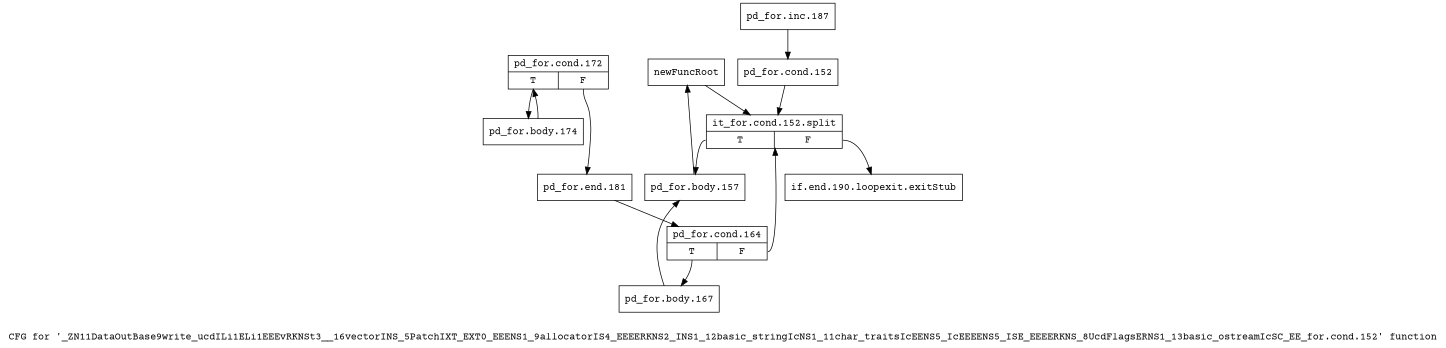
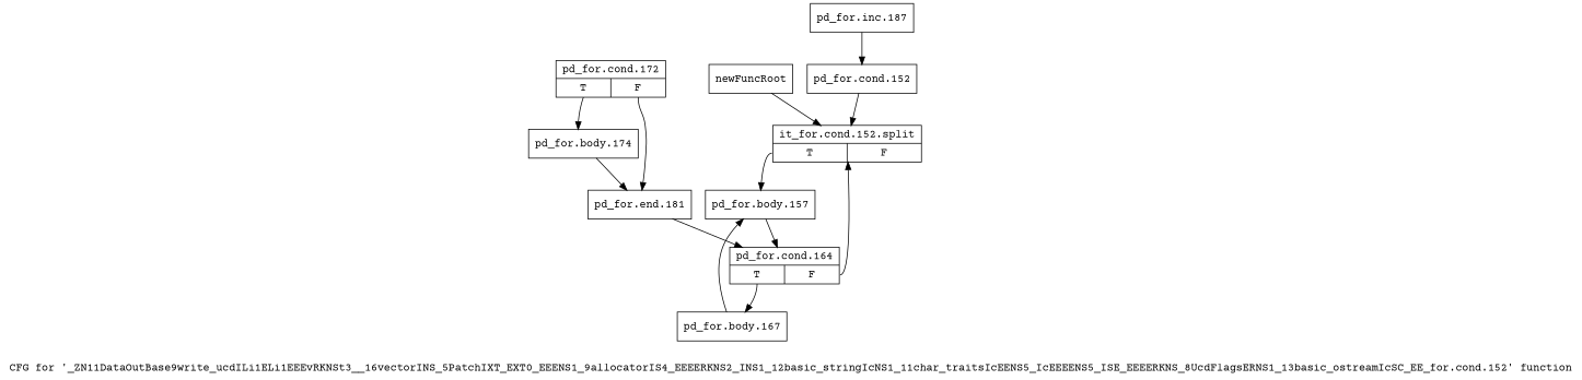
  digraph {
    fontname="Courier Prime"
    label="CFG for '_ZN11DataOutBase9write_ucdILi1ELi1EEEvRKNSt3__16vectorINS_5PatchIXT_EXT0_EEENS1_9allocatorIS4_EEEERKNS2_INS1_12basic_stringIcNS1_11char_traitsIcEENS5_IcEEEENS5_ISE_EEEERKNS_8UcdFlagsERNS1_13basic_ostreamIcSC_EE_for.cond.152' function"
    node [fontname="Courier Prime" shape=record]
    edge [fontname="Courier Prime"]
    n1 [label="{newFuncRoot}"]
    n2 [label="{it_for.cond.152.split|{<s0>T|<s1>F}}"]
    n3 [label="{pd_for.cond.152}"]
-   n4 [label="{if.end.190.loopexit.exitStub}"]
    n5 [label="{pd_for.body.157}"]
    n6 [label="{pd_for.cond.164|{<s0>T|<s1>F}}"]
    n7 [label="{pd_for.body.167}"]
    n8 [label="{pd_for.inc.187}"]
    n9 [label="{pd_for.cond.172|{<s0>T|<s1>F}}"]
    n10 [label="{pd_for.body.174}"]
    n11 [label="{pd_for.end.181}"]
    n1 -> n2
-   n2 -> n4 [tailport=s1]
    n2 -> n5 [tailport=s0]
    n3 -> n2
-   n5 -> n1
+   n5 -> n6
    n6 -> n2 [tailport=s1]
    n6 -> n7 [tailport=s0]
    n7 -> n5
    n8 -> n3
    n9 -> n10 [tailport=s0]
    n9 -> n11 [tailport=s1]
-   n10 -> n9
+   n10 -> n11
    n11 -> n6
  }
